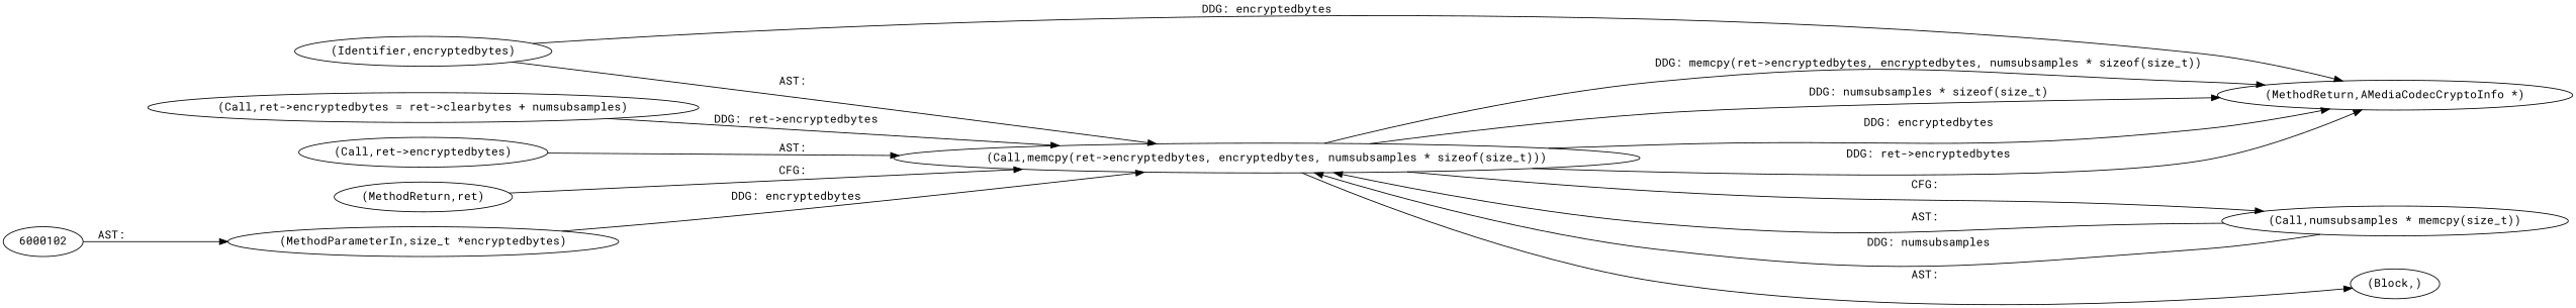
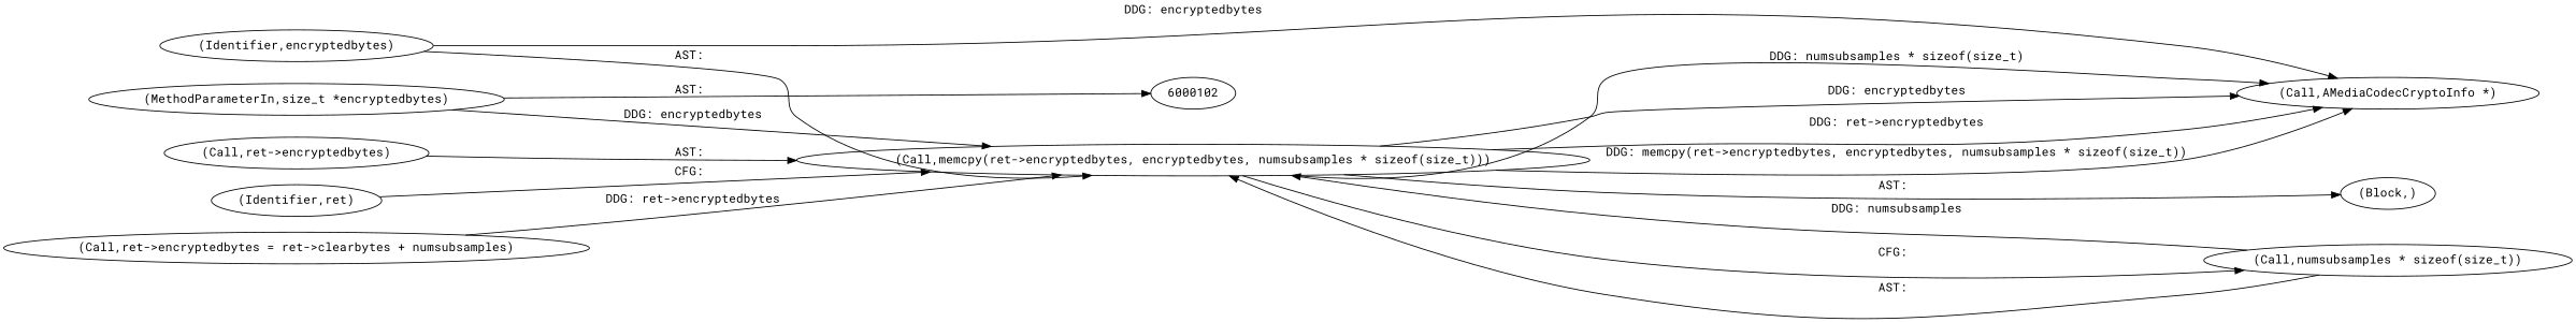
  digraph {
    fontname="Roboto Mono"
    rankdir=LR
    node [fontname="Roboto Mono"]
    edge [fontname="Roboto Mono"]
    n1 [label="(MethodParameterIn,size_t *encryptedbytes)"]
    n2 [label="(Call,memcpy(ret->encryptedbytes, encryptedbytes, numsubsamples * sizeof(size_t)))"]
    n3 [label=6000102]
-   n4 [label="(MethodReturn,AMediaCodecCryptoInfo *)"]
-   n5 [label="(Call,numsubsamples * memcpy(size_t))"]
+   n4 [label="(Call,AMediaCodecCryptoInfo *)"]
+   n5 [label="(Call,numsubsamples * sizeof(size_t))"]
    n6 [label="(Block,)"]
    n7 [label="(Identifier,encryptedbytes)"]
    n8 [label="(Call,ret->encryptedbytes = ret->clearbytes + numsubsamples)"]
    n9 [label="(Call,ret->encryptedbytes)"]
-   n10 [label="(MethodReturn,ret)"]
+   n10 [label="(Identifier,ret)"]
    n1 -> n2 [label="DDG: encryptedbytes"]
-   n3 -> n1 [label="AST: "]
+   n1 -> n3 [label="AST: "]
    n2 -> n4 [label="DDG: memcpy(ret->encryptedbytes, encryptedbytes, numsubsamples * sizeof(size_t))"]
    n2 -> n4 [label="DDG: numsubsamples * sizeof(size_t)"]
    n2 -> n4 [label="DDG: encryptedbytes"]
    n2 -> n4 [label="DDG: ret->encryptedbytes"]
    n2 -> n5 [label="CFG: "]
    n2 -> n6 [label="AST: "]
    n5 -> n2 [label="AST: "]
    n5 -> n2 [label="DDG: numsubsamples"]
    n7 -> n2 [label="AST: "]
    n7 -> n4 [label="DDG: encryptedbytes"]
    n8 -> n2 [label="DDG: ret->encryptedbytes"]
    n9 -> n2 [label="AST: "]
    n10 -> n2 [label="CFG: "]
  }
